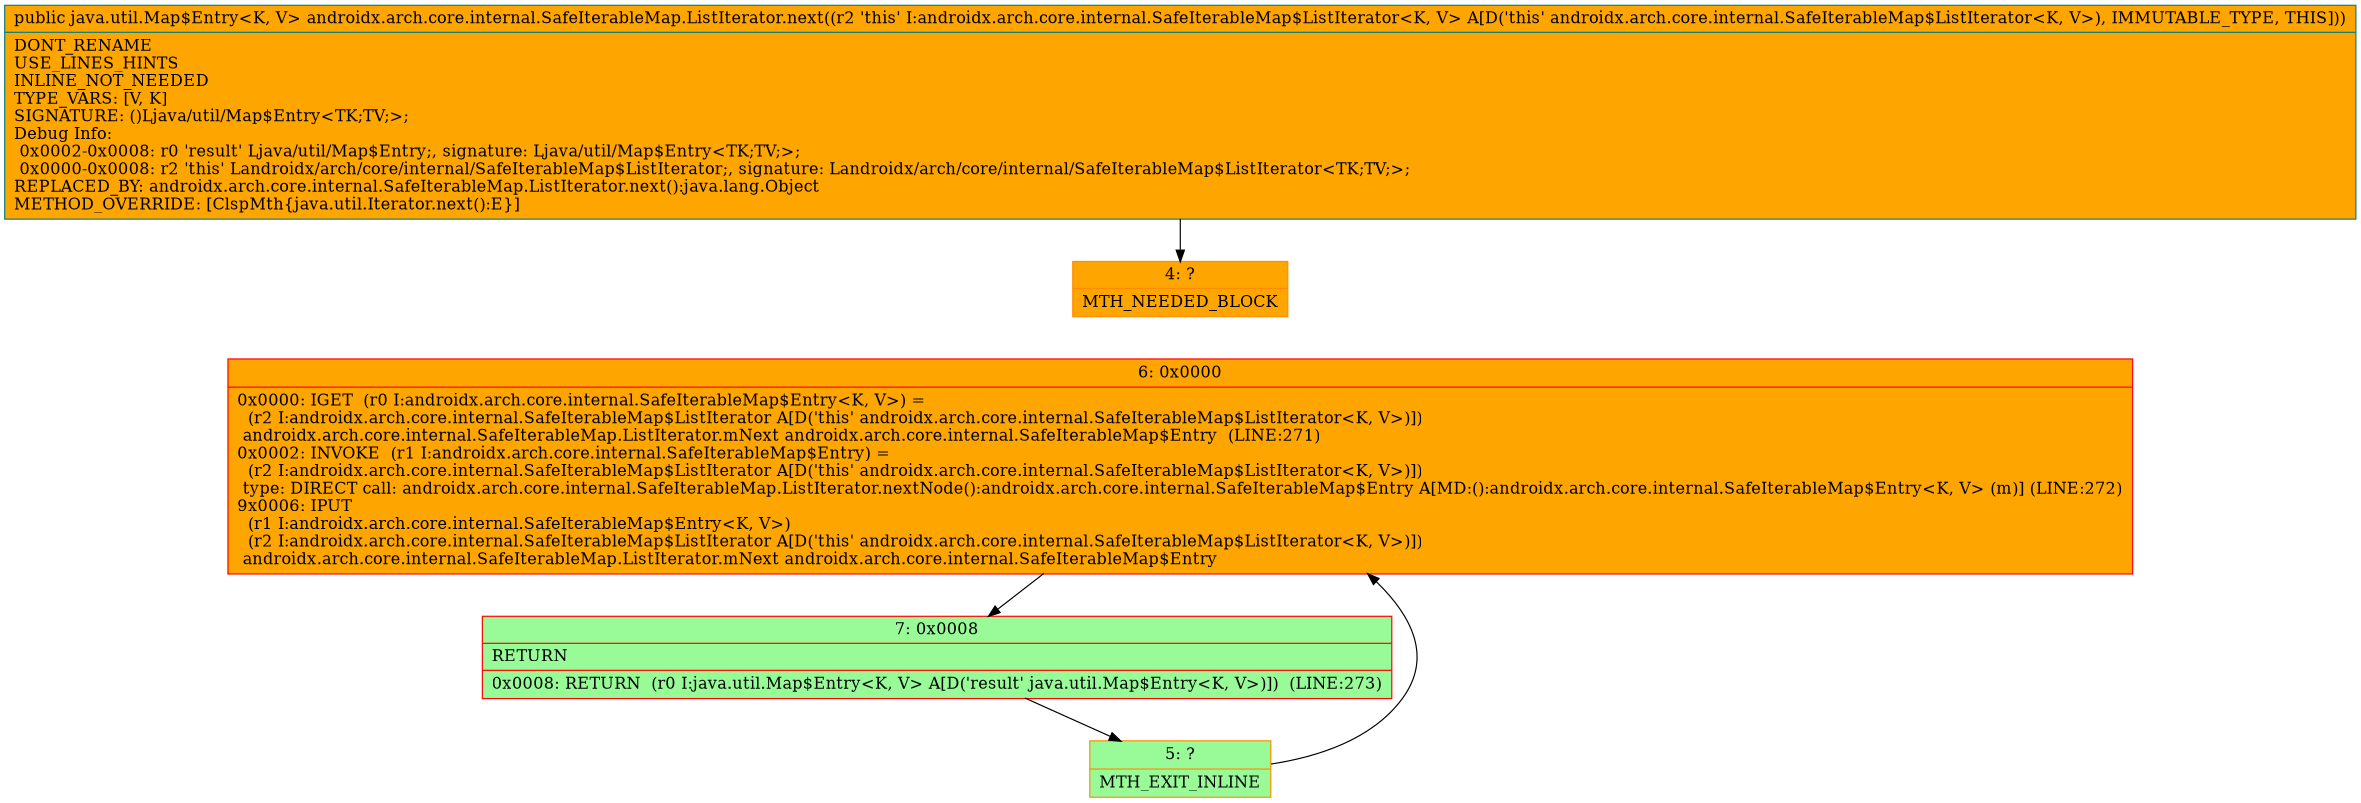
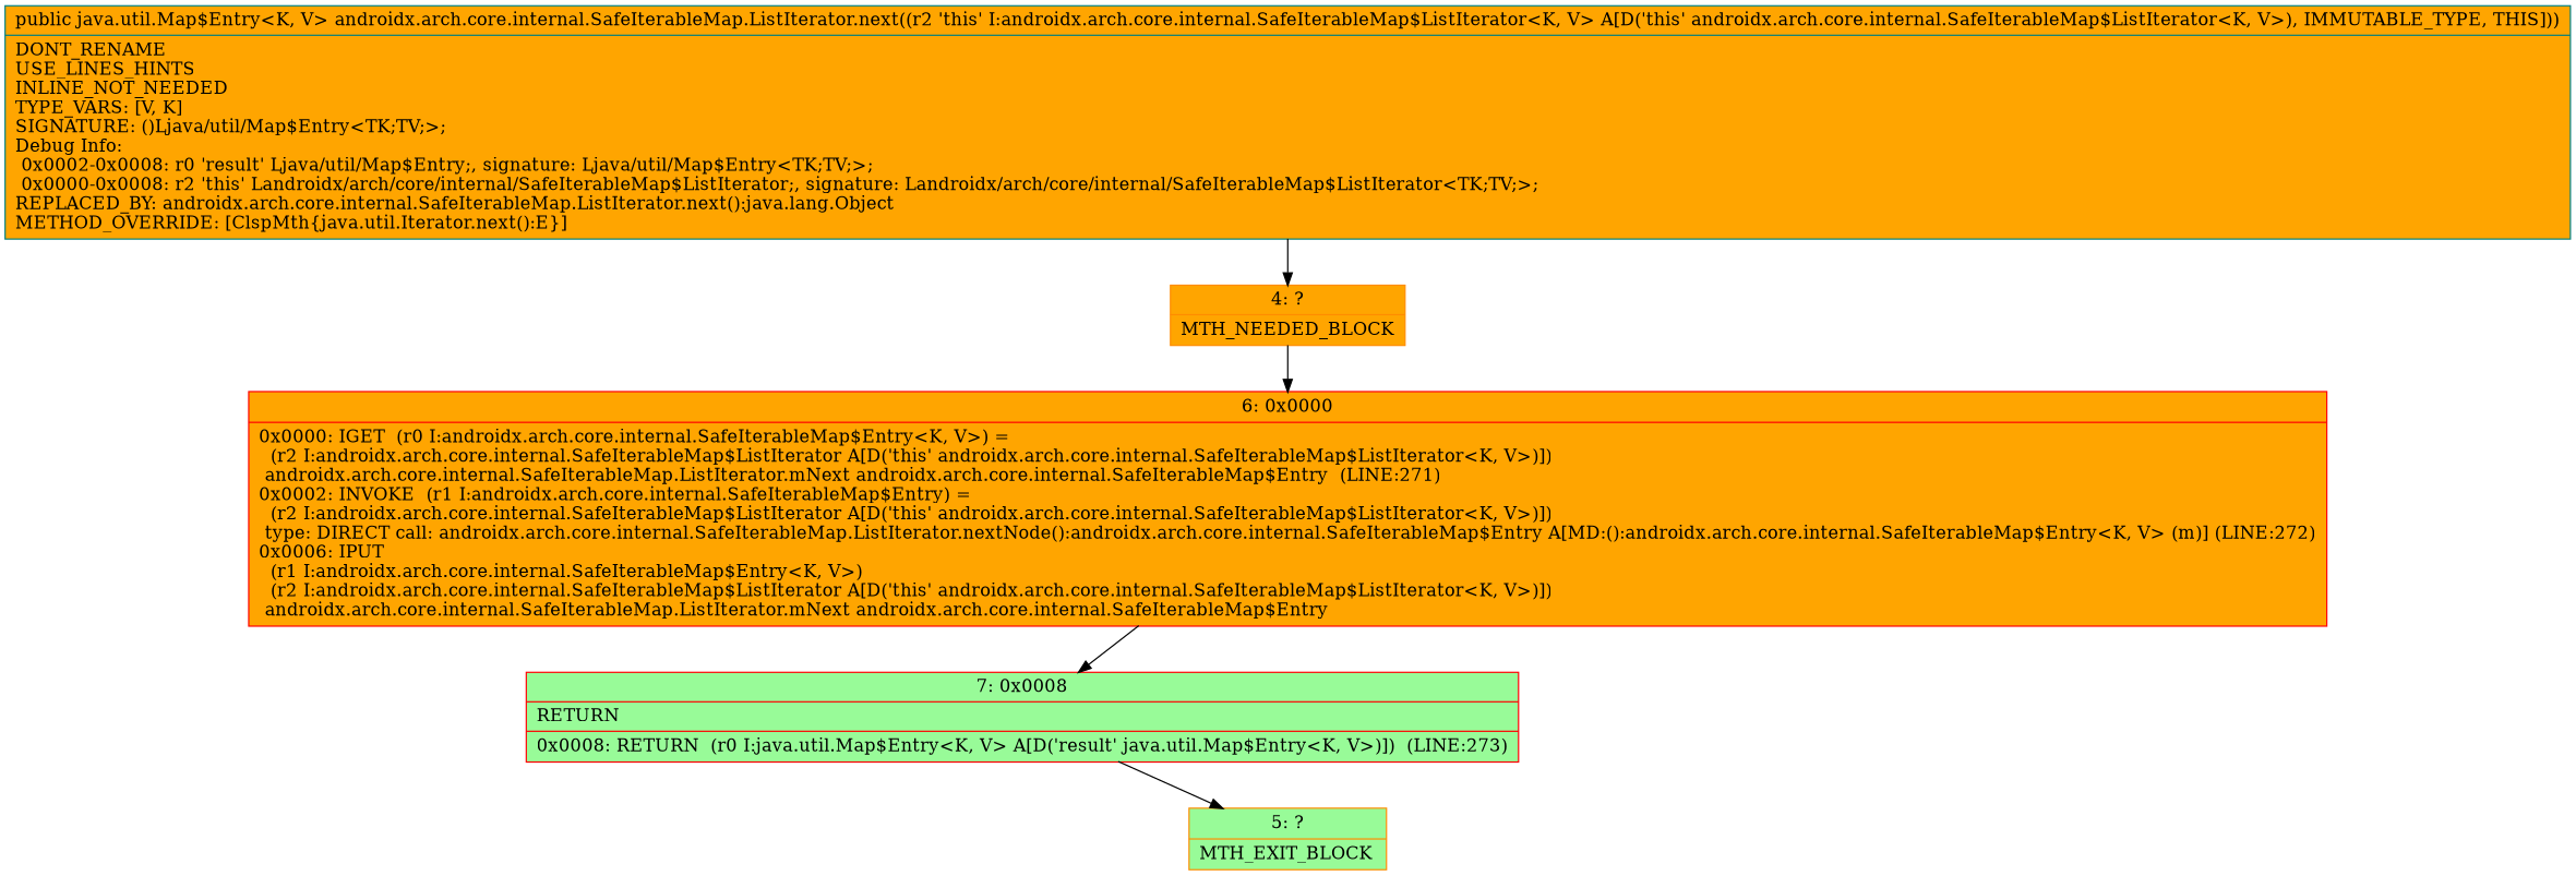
  digraph {
    node [color=darkorange fillcolor=orange shape=record style=filled]
    n1 [label="{4\:\ ?|MTH_NEEDED_BLOCK\l}"]
-   n2 [color=red label="{6\:\ 0x0000|0x0000: IGET  (r0 I:androidx.arch.core.internal.SafeIterableMap$Entry\<K, V\>) = \l  (r2 I:androidx.arch.core.internal.SafeIterableMap$ListIterator A[D('this' androidx.arch.core.internal.SafeIterableMap$ListIterator\<K, V\>)])\l androidx.arch.core.internal.SafeIterableMap.ListIterator.mNext androidx.arch.core.internal.SafeIterableMap$Entry  (LINE:271)\l0x0002: INVOKE  (r1 I:androidx.arch.core.internal.SafeIterableMap$Entry) = \l  (r2 I:androidx.arch.core.internal.SafeIterableMap$ListIterator A[D('this' androidx.arch.core.internal.SafeIterableMap$ListIterator\<K, V\>)])\l type: DIRECT call: androidx.arch.core.internal.SafeIterableMap.ListIterator.nextNode():androidx.arch.core.internal.SafeIterableMap$Entry A[MD:():androidx.arch.core.internal.SafeIterableMap$Entry\<K, V\> (m)] (LINE:272)\l9x0006: IPUT  \l  (r1 I:androidx.arch.core.internal.SafeIterableMap$Entry\<K, V\>)\l  (r2 I:androidx.arch.core.internal.SafeIterableMap$ListIterator A[D('this' androidx.arch.core.internal.SafeIterableMap$ListIterator\<K, V\>)])\l androidx.arch.core.internal.SafeIterableMap.ListIterator.mNext androidx.arch.core.internal.SafeIterableMap$Entry \l}"]
+   n2 [color=red label="{6\:\ 0x0000|0x0000: IGET  (r0 I:androidx.arch.core.internal.SafeIterableMap$Entry\<K, V\>) = \l  (r2 I:androidx.arch.core.internal.SafeIterableMap$ListIterator A[D('this' androidx.arch.core.internal.SafeIterableMap$ListIterator\<K, V\>)])\l androidx.arch.core.internal.SafeIterableMap.ListIterator.mNext androidx.arch.core.internal.SafeIterableMap$Entry  (LINE:271)\l0x0002: INVOKE  (r1 I:androidx.arch.core.internal.SafeIterableMap$Entry) = \l  (r2 I:androidx.arch.core.internal.SafeIterableMap$ListIterator A[D('this' androidx.arch.core.internal.SafeIterableMap$ListIterator\<K, V\>)])\l type: DIRECT call: androidx.arch.core.internal.SafeIterableMap.ListIterator.nextNode():androidx.arch.core.internal.SafeIterableMap$Entry A[MD:():androidx.arch.core.internal.SafeIterableMap$Entry\<K, V\> (m)] (LINE:272)\l0x0006: IPUT  \l  (r1 I:androidx.arch.core.internal.SafeIterableMap$Entry\<K, V\>)\l  (r2 I:androidx.arch.core.internal.SafeIterableMap$ListIterator A[D('this' androidx.arch.core.internal.SafeIterableMap$ListIterator\<K, V\>)])\l androidx.arch.core.internal.SafeIterableMap.ListIterator.mNext androidx.arch.core.internal.SafeIterableMap$Entry \l}"]
    n3 [color=red fillcolor=palegreen label="{7\:\ 0x0008|RETURN\l|0x0008: RETURN  (r0 I:java.util.Map$Entry\<K, V\> A[D('result' java.util.Map$Entry\<K, V\>)])  (LINE:273)\l}"]
-   n4 [fillcolor=palegreen label="{5\:\ ?|MTH_EXIT_INLINE\l}"]
+   n4 [fillcolor=palegreen label="{5\:\ ?|MTH_EXIT_BLOCK\l}"]
    n5 [color=teal label="{public java.util.Map$Entry\<K, V\> androidx.arch.core.internal.SafeIterableMap.ListIterator.next((r2 'this' I:androidx.arch.core.internal.SafeIterableMap$ListIterator\<K, V\> A[D('this' androidx.arch.core.internal.SafeIterableMap$ListIterator\<K, V\>), IMMUTABLE_TYPE, THIS]))  | DONT_RENAME\lUSE_LINES_HINTS\lINLINE_NOT_NEEDED\lTYPE_VARS: [V, K]\lSIGNATURE: ()Ljava\/util\/Map$Entry\<TK;TV;\>;\lDebug Info:\l  0x0002\-0x0008: r0 'result' Ljava\/util\/Map$Entry;, signature: Ljava\/util\/Map$Entry\<TK;TV;\>;\l  0x0000\-0x0008: r2 'this' Landroidx\/arch\/core\/internal\/SafeIterableMap$ListIterator;, signature: Landroidx\/arch\/core\/internal\/SafeIterableMap$ListIterator\<TK;TV;\>;\lREPLACED_BY: androidx.arch.core.internal.SafeIterableMap.ListIterator.next():java.lang.Object\lMETHOD_OVERRIDE: [ClspMth\{java.util.Iterator.next():E\}]\l}"]
-   n4 -> n2
+   n1 -> n2
    n2 -> n3
    n3 -> n4
    n5 -> n1
  }
